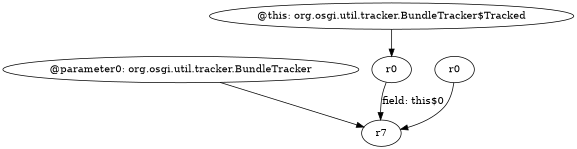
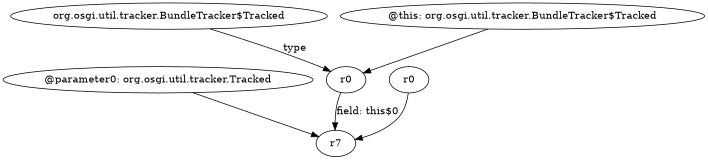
  digraph {
-   n1 [label="@parameter0: org.osgi.util.tracker.BundleTracker"]
+   n1 [label="@parameter0: org.osgi.util.tracker.Tracked"]
    n2 [label=r7]
+   n3 [label="org.osgi.util.tracker.BundleTracker$Tracked"]
    n4 [label=r0]
    n5 [label=r0]
    n6 [label="@this: org.osgi.util.tracker.BundleTracker$Tracked"]
    n1 -> n2
+   n3 -> n4 [label=type]
    n4 -> n2 [label="field: this$0"]
    n5 -> n2
    n6 -> n4
  }
